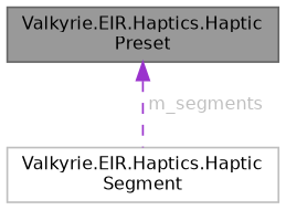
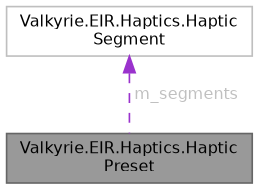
  digraph {
    node [fontname=Helvetica fontsize=10 shape=box style=filled]
    n1 [color=gray40 fillcolor=grey60 fontcolor=black height=0.2 label="Valkyrie.EIR.Haptics.Haptic\lPreset" width=0.4]
    n2 [color=grey75 fillcolor=white height=0.2 label="Valkyrie.EIR.Haptics.Haptic\lSegment" width=0.4]
-   n1 -> n2 [color=darkorchid3 dir=back fontcolor=grey fontname=Helvetica fontsize=10 label=" m_segments" labelfontname=Helvetica labelfontsize=10 style=dashed]
+   n2 -> n1 [color=darkorchid3 dir=back fontcolor=grey fontname=Helvetica fontsize=10 label=" m_segments" labelfontname=Helvetica labelfontsize=10 style=dashed]
  }
